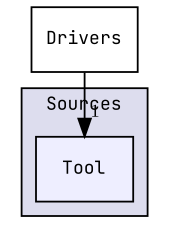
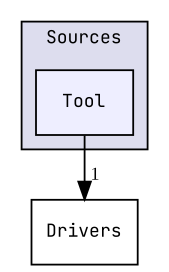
  digraph {
    compound=true
    fontname="JetBrains Mono"
    node [fontname="JetBrains Mono" fontsize=10 shape=box]
    n1 [fillcolor="#eeeeff" label=Tool pencolor=black style=filled]
    n2 [label=Drivers]
    subgraph cluster_1 {
      bgcolor="#ddddee"
      fontsize=10
      label=Sources
      pencolor=black
      n1
    }
-   n2 -> n1 [headlabel=1 labeldistance=1.5 labelfontname=TimesNewRoman labelfontsize=10 fontname="JetBrains Mono"]
+   n1 -> n2 [headlabel=1 labeldistance=1.5 labelfontname=TimesNewRoman labelfontsize=10 fontname="JetBrains Mono"]
  }
